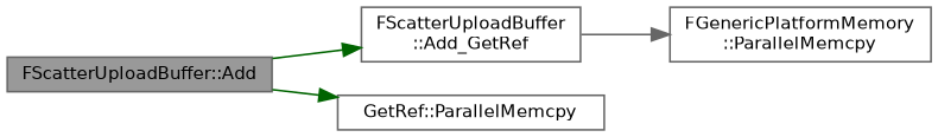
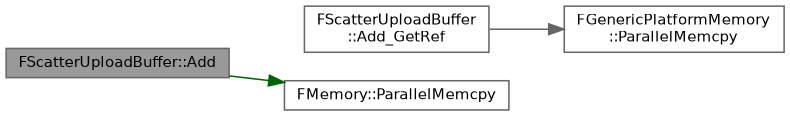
  digraph {
    rankdir=LR
    node [color=grey40 fillcolor=white fontname=Helvetica fontsize=10 shape=box style=filled]
    edge [color=darkgreen fontname=Helvetica fontsize=10 labelfontname=Helvetica labelfontsize=10 style=solid]
    n1 [color=gray40 fillcolor=grey60 fontcolor=black height=0.2 label="FScatterUploadBuffer::Add" width=0.4]
    n2 [height=0.2 label="FScatterUploadBuffer\l::Add_GetRef" width=0.4]
-   n3 [height=0.2 label="GetRef::ParallelMemcpy" width=0.4]
+   n3 [height=0.2 label="FMemory::ParallelMemcpy" width=0.4]
    n4 [height=0.2 label="FGenericPlatformMemory\l::ParallelMemcpy" width=0.4]
-   n1 -> n2
    n1 -> n3
    n2 -> n4 [color=gray40]
  }
